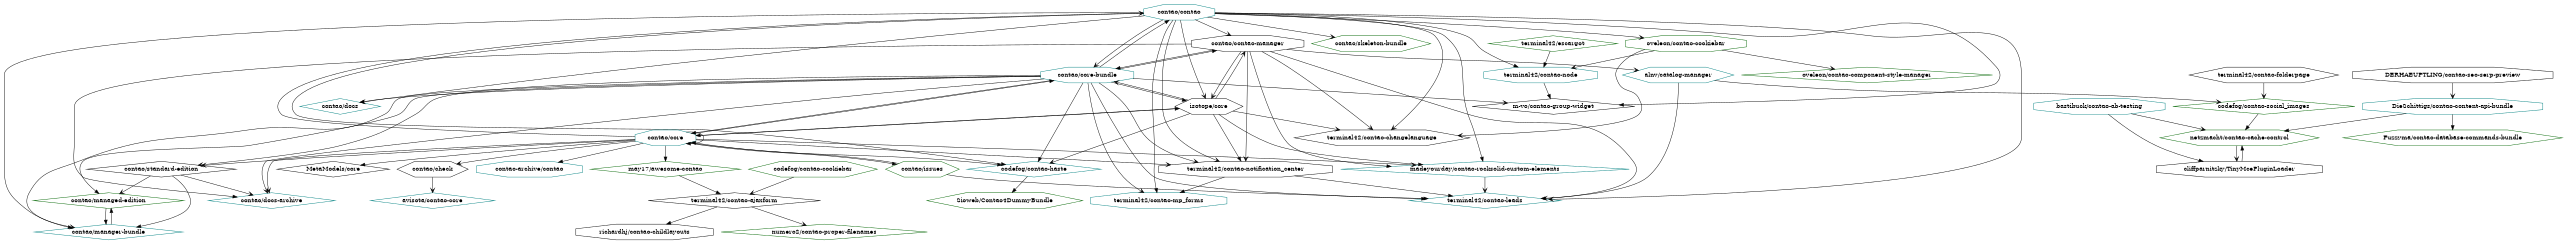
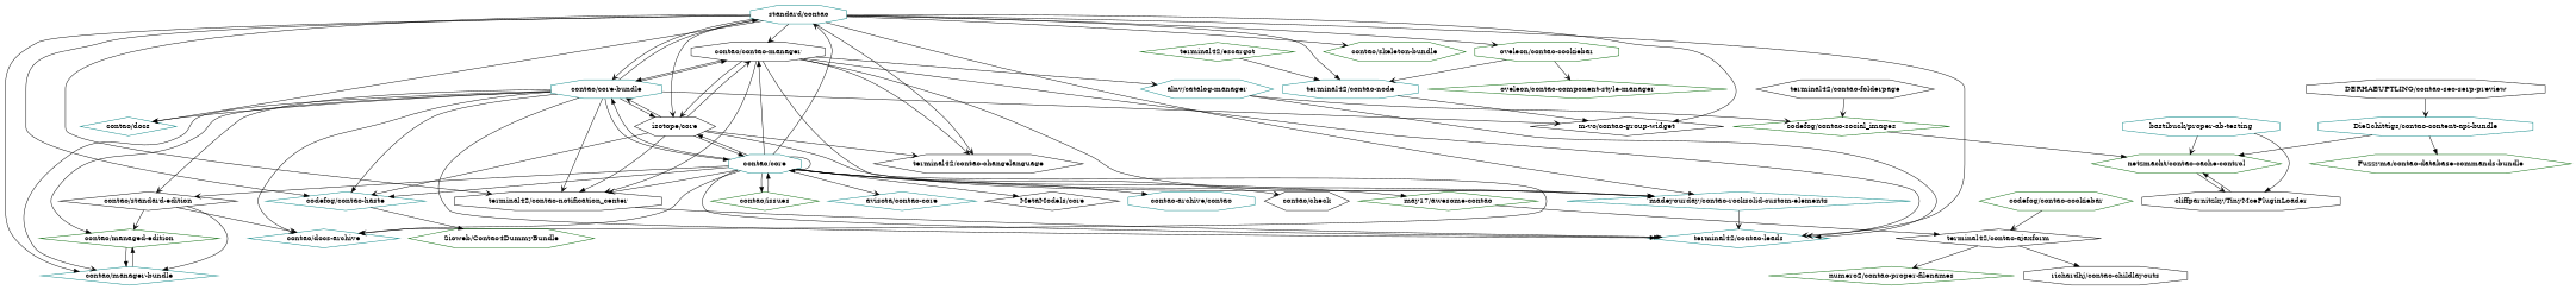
  digraph {
    node [color=teal shape=diamond]
    edge [arrowhead=normal]
-   "contao/contao" [l="-0.127,45.375" shape=octagon]
+   "contao/contao" [l="-0.127,45.375" shape=octagon label="standard/contao"]
    "contao/contao-manager" [color=black l="-0.11,45.383" shape=octagon]
    "contao/core-bundle" [l="-0.114,45.391" shape=octagon]
    "terminal42/contao-notification_center" [color=black l="-0.108,45.374" shape=octagon]
    "oveleon/contao-cookiebar" [color=darkgreen l="-0.167,45.366" shape=octagon]
    "terminal42/contao-node" [l="-0.154,45.353" shape=octagon]
    "isotope/core" [color=black l="-0.131,45.39" shape=hexagon]
    "m-vo/contao-group-widget" [color=black l="-0.14,45.364"]
    "contao/docs" [l="-0.11,45.362"]
    "madeyourday/contao-rocksolid-custom-elements" [l="-0.101,45.392"]
    "terminal42/contao-leads" [l="-0.093,45.382"]
    "terminal42/contao-changelanguage" [color=black l="-0.15,45.379" shape=hexagon]
    "contao/manager-bundle" [l="-0.093,45.398"]
-   "terminal42/contao-mp_forms" [l="-0.094,45.37" shape=octagon]
    "contao/skeleton-bundle" [color=darkgreen l="-0.124,45.349" shape=hexagon]
    "codefog/contao-haste" [l="-0.12,45.413"]
    "contao/docs-archive" [l="-0.108,45.404"]
    "alnv/catalog-manager" [l="-0.066,45.375" shape=hexagon]
    "contao/core" [l="-0.127,45.401" shape=octagon]
    "contao/standard-edition" [color=black l="-0.099,45.411"]
    "contao/managed-edition" [color=darkgreen l="-0.083,45.406"]
    "may17/awesome-contao" [color=darkgreen l="-0.171,45.419"]
    "MetaModels/core" [color=black l="-0.144,45.428"]
    "contao-archive/contao" [l="-0.155,45.411" shape=octagon]
    "contao/check" [color=black l="-0.124,45.425" shape=hexagon]
-   "contao/issues" [color=darkgreen l="-0.138,45.412" shape=hexagon]
+   "contao/issues" [color=darkgreen l="-0.138,45.412"]
    "avisota/contao-core" [l="-0.154,45.4"]
    "oveleon/contao-component-style-manager" [color=darkgreen l="-0.194,45.36"]
    "codefog/contao-social_images" [color=darkgreen l="-0.028,45.369"]
    "Sioweb/Contao4DummyBundle" [color=darkgreen l="-0.107,45.435" shape=hexagon]
    "terminal42/contao-ajaxform" [color=black l="-0.199,45.432"]
    "terminal42/escargot" [color=darkgreen l="-0.167,45.333"]
    "numero2/contao-proper-filenames" [color=darkgreen l="-0.219,45.426"]
    "richardhj/contao-childlayouts" [color=black l="-0.199,45.447" shape=octagon]
    "codefog/contao-cookiebar" [color=darkgreen l="-0.219,45.442" shape=hexagon]
    "netzmacht/contao-cache-control" [color=darkgreen l="0.004,45.359" shape=hexagon]
    "cliffparnitzky/TinyMcePluginLoader" [color=black l="-0.002,45.349" shape=octagon]
    "terminal42/contao-folderpage" [color=black l="-0.011,45.377" shape=hexagon]
    "DieSchittigs/contao-content-api-bundle" [l="0.033,45.358" shape=octagon]
    "Fuzzyma/contao-database-commands-bundle" [color=darkgreen l="0.055,45.364" shape=hexagon]
    "DERHAEUPTLING/contao-seo-serp-preview" [color=black l="0.05,45.346" shape=octagon]
-   "bastibuck/contao-ab-testing" [l="0.012,45.347" shape=octagon]
+   "bastibuck/contao-ab-testing" [l="0.012,45.347" shape=octagon label="bastibuck/proper-ab-testing"]
    "contao/contao" -> "contao/contao-manager" [arrowhead=vee]
    "contao/contao" -> "contao/core-bundle" [arrowhead=vee]
    "contao/contao" -> "terminal42/contao-notification_center" [arrowhead=vee]
    "contao/contao" -> "oveleon/contao-cookiebar" [arrowhead=vee]
    "contao/contao" -> "terminal42/contao-node"
    "contao/contao" -> "isotope/core" [arrowhead=vee]
    "contao/contao" -> "m-vo/contao-group-widget"
    "contao/contao" -> "contao/docs" [arrowhead=vee]
    "contao/contao" -> "madeyourday/contao-rocksolid-custom-elements"
    "contao/contao" -> "terminal42/contao-leads" [arrowhead=vee]
    "contao/contao" -> "terminal42/contao-changelanguage" [arrowhead=vee]
    "contao/contao" -> "contao/manager-bundle"
-   "contao/contao" -> "terminal42/contao-mp_forms"
    "contao/contao" -> "contao/skeleton-bundle" [arrowhead=vee]
    "contao/contao" -> "codefog/contao-haste"
    "contao/contao-manager" -> "contao/core-bundle"
    "contao/contao-manager" -> "terminal42/contao-notification_center" [arrowhead=vee]
    "contao/contao-manager" -> "isotope/core" [arrowhead=vee]
    "contao/contao-manager" -> "madeyourday/contao-rocksolid-custom-elements"
    "contao/contao-manager" -> "terminal42/contao-leads" [arrowhead=vee]
    "contao/contao-manager" -> "terminal42/contao-changelanguage" [arrowhead=vee]
    "contao/contao-manager" -> "contao/docs-archive"
    "contao/contao-manager" -> "alnv/catalog-manager" [arrowhead=vee]
    "contao/core-bundle" -> "contao/contao"
    "contao/core-bundle" -> "contao/contao-manager"
    "contao/core-bundle" -> "terminal42/contao-notification_center" [arrowhead=vee]
    "contao/core-bundle" -> "isotope/core"
    "contao/core-bundle" -> "m-vo/contao-group-widget" [arrowhead=vee]
    "contao/core-bundle" -> "contao/docs"
    "contao/core-bundle" -> "terminal42/contao-leads"
    "contao/core-bundle" -> "contao/manager-bundle" [arrowhead=vee]
-   "contao/core-bundle" -> "terminal42/contao-mp_forms" [arrowhead=vee]
    "contao/core-bundle" -> "codefog/contao-haste"
    "contao/core-bundle" -> "contao/docs-archive" [arrowhead=vee]
    "contao/core-bundle" -> "contao/core"
    "contao/core-bundle" -> "contao/standard-edition" [arrowhead=vee]
    "contao/core-bundle" -> "contao/managed-edition"
    "terminal42/contao-notification_center" -> "terminal42/contao-leads"
-   "terminal42/contao-notification_center" -> "terminal42/contao-mp_forms"
    "oveleon/contao-cookiebar" -> "terminal42/contao-node" [arrowhead=vee]
-   "oveleon/contao-cookiebar" -> "terminal42/contao-changelanguage" [arrowhead=vee]
    "oveleon/contao-cookiebar" -> "oveleon/contao-component-style-manager" [arrowhead=vee]
    "terminal42/contao-node" -> "m-vo/contao-group-widget"
    "isotope/core" -> "contao/contao-manager" [arrowhead=vee]
    "isotope/core" -> "contao/core-bundle" [arrowhead=vee]
    "isotope/core" -> "terminal42/contao-notification_center"
    "isotope/core" -> "madeyourday/contao-rocksolid-custom-elements"
    "isotope/core" -> "terminal42/contao-changelanguage" [arrowhead=vee]
    "isotope/core" -> "codefog/contao-haste" [arrowhead=vee]
    "isotope/core" -> "contao/core"
    "madeyourday/contao-rocksolid-custom-elements" -> "terminal42/contao-leads" [arrowhead=vee]
    "contao/manager-bundle" -> "contao/managed-edition"
    "codefog/contao-haste" -> "Sioweb/Contao4DummyBundle"
    "alnv/catalog-manager" -> "terminal42/contao-leads"
    "alnv/catalog-manager" -> "codefog/contao-social_images" [arrowhead=vee]
    "contao/core" -> "contao/contao" [arrowhead=vee]
+   "contao/core" -> "contao/contao-manager"
    "contao/core" -> "contao/core-bundle"
    "contao/core" -> "terminal42/contao-notification_center" [arrowhead=vee]
    "contao/core" -> "isotope/core"
    "contao/core" -> "madeyourday/contao-rocksolid-custom-elements" [arrowhead=vee]
-   "contao/issues" -> "terminal42/contao-leads"
+   "contao/core" -> "terminal42/contao-leads"
    "contao/core" -> "codefog/contao-haste"
    "contao/core" -> "contao/docs-archive" [arrowhead=vee]
    "contao/core" -> "contao/core"
    "contao/core" -> "contao/standard-edition" [arrowhead=vee]
    "contao/core" -> "may17/awesome-contao"
    "contao/core" -> "MetaModels/core"
    "contao/core" -> "contao-archive/contao"
    "contao/core" -> "contao/check" [arrowhead=vee]
    "contao/core" -> "contao/issues"
-   "contao/check" -> "avisota/contao-core" [arrowhead=vee]
+   "contao/core" -> "avisota/contao-core" [arrowhead=vee]
    "contao/standard-edition" -> "contao/manager-bundle"
    "contao/standard-edition" -> "contao/docs-archive" [arrowhead=vee]
    "contao/standard-edition" -> "contao/managed-edition" [arrowhead=vee]
    "contao/managed-edition" -> "contao/manager-bundle"
    "may17/awesome-contao" -> "terminal42/contao-ajaxform"
    "contao/issues" -> "contao/core"
    "codefog/contao-social_images" -> "netzmacht/contao-cache-control"
    "terminal42/contao-ajaxform" -> "numero2/contao-proper-filenames" [arrowhead=vee]
    "terminal42/contao-ajaxform" -> "richardhj/contao-childlayouts"
    "terminal42/escargot" -> "terminal42/contao-node"
    "codefog/contao-cookiebar" -> "terminal42/contao-ajaxform" [arrowhead=vee]
    "netzmacht/contao-cache-control" -> "cliffparnitzky/TinyMcePluginLoader" [arrowhead=vee]
    "cliffparnitzky/TinyMcePluginLoader" -> "netzmacht/contao-cache-control"
    "terminal42/contao-folderpage" -> "codefog/contao-social_images" [arrowhead=vee]
    "DieSchittigs/contao-content-api-bundle" -> "netzmacht/contao-cache-control"
    "DieSchittigs/contao-content-api-bundle" -> "Fuzzyma/contao-database-commands-bundle"
    "DERHAEUPTLING/contao-seo-serp-preview" -> "DieSchittigs/contao-content-api-bundle" [arrowhead=vee]
    "bastibuck/contao-ab-testing" -> "netzmacht/contao-cache-control" [arrowhead=vee]
    "bastibuck/contao-ab-testing" -> "cliffparnitzky/TinyMcePluginLoader"
  }
